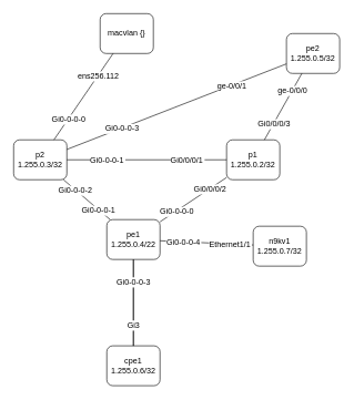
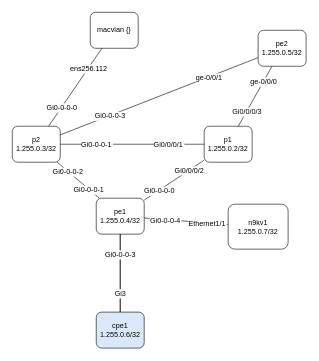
  <mxCell id="0" />
  <mxCell id="1" parent="0" />
  <mxCell id="2" value="p1 1.255.0.2/32" style="rounded=1;whiteSpace=wrap;html=1;" vertex="1" parent="1"><mxGeometry x="340" y="210" width="80" height="60" as="geometry" /></mxCell>
  <mxCell id="3" value="macvlan {}" style="rounded=1;whiteSpace=wrap;html=1;" vertex="1" parent="1"><mxGeometry x="150" y="20" width="80" height="60" as="geometry" /></mxCell>
  <mxCell id="4" value="p2 1.255.0.3/32" style="rounded=1;whiteSpace=wrap;html=1;" vertex="1" parent="1"><mxGeometry x="20" y="210" width="80" height="60" as="geometry" /></mxCell>
  <mxCell id="5" value="Gi0-0-0-0" style="labelBackgroundColor=#ffffff;;" vertex="1" connectable="0" parent="7"><mxGeometry x="-0.5" relative="1" as="geometry"><mxPoint as="offset" /></mxGeometry></mxCell>
  <mxCell id="6" value="ens256.112" style="labelBackgroundColor=#ffffff;;" vertex="1" connectable="0" parent="7"><mxGeometry x="0.5" relative="-1" as="geometry"><mxPoint as="offset" /></mxGeometry></mxCell>
  <mxCell id="7" value="" style="endArrow=none;" edge="1" parent="1" source="4" target="3"><mxGeometry relative="1" as="geometry" /></mxCell>
  <mxCell id="8" value="Gi0/0/0/1" style="labelBackgroundColor=#ffffff;;" vertex="1" connectable="0" parent="10"><mxGeometry x="-0.5" relative="1" as="geometry"><mxPoint as="offset" /></mxGeometry></mxCell>
  <mxCell id="9" value="Gi0-0-0-1" style="labelBackgroundColor=#ffffff;;" vertex="1" connectable="0" parent="10"><mxGeometry x="0.5" relative="-1" as="geometry"><mxPoint as="offset" /></mxGeometry></mxCell>
  <mxCell id="10" value="" style="endArrow=none;" edge="1" parent="1" source="2" target="4"><mxGeometry relative="1" as="geometry" /></mxCell>
- <mxCell id="11" value="pe1 1.255.0.4/22" style="rounded=1;whiteSpace=wrap;html=1;" vertex="1" parent="1"><mxGeometry x="160" y="330" width="80" height="60" as="geometry" /></mxCell>
+ <mxCell id="11" value="pe1 1.255.0.4/32" style="rounded=1;whiteSpace=wrap;html=1;" vertex="1" parent="1"><mxGeometry x="160" y="330" width="80" height="60" as="geometry" /></mxCell>
  <mxCell id="12" value="Gi0/0/0/2" style="labelBackgroundColor=#ffffff;;" vertex="1" connectable="0" parent="14"><mxGeometry x="-0.5" relative="1" as="geometry"><mxPoint as="offset" /></mxGeometry></mxCell>
  <mxCell id="13" value="Gi0-0-0-0" style="labelBackgroundColor=#ffffff;;" vertex="1" connectable="0" parent="14"><mxGeometry x="0.5" relative="-1" as="geometry"><mxPoint as="offset" /></mxGeometry></mxCell>
  <mxCell id="14" value="" style="endArrow=none;" edge="1" parent="1" source="2" target="11"><mxGeometry relative="1" as="geometry" /></mxCell>
  <mxCell id="15" value="Gi0-0-0-2" style="labelBackgroundColor=#ffffff;;" vertex="1" connectable="0" parent="17"><mxGeometry x="-0.5" relative="1" as="geometry"><mxPoint as="offset" /></mxGeometry></mxCell>
  <mxCell id="16" value="Gi0-0-0-1" style="labelBackgroundColor=#ffffff;;" vertex="1" connectable="0" parent="17"><mxGeometry x="0.5" relative="-1" as="geometry"><mxPoint as="offset" /></mxGeometry></mxCell>
  <mxCell id="17" value="" style="endArrow=none;" edge="1" parent="1" source="4" target="11"><mxGeometry relative="1" as="geometry" /></mxCell>
  <mxCell id="18" value="pe2 1.255.0.5/32" style="rounded=1;whiteSpace=wrap;html=1;" vertex="1" parent="1"><mxGeometry x="430" y="50" width="80" height="60" as="geometry" /></mxCell>
  <mxCell id="19" value="Gi0/0/0/3" style="labelBackgroundColor=#ffffff;;" vertex="1" connectable="0" parent="21"><mxGeometry x="-0.5" relative="1" as="geometry"><mxPoint as="offset" /></mxGeometry></mxCell>
  <mxCell id="20" value="ge-0/0/0" style="labelBackgroundColor=#ffffff;;" vertex="1" connectable="0" parent="21"><mxGeometry x="0.5" relative="-1" as="geometry"><mxPoint as="offset" /></mxGeometry></mxCell>
  <mxCell id="21" value="" style="endArrow=none;" edge="1" parent="1" source="2" target="18"><mxGeometry relative="1" as="geometry" /></mxCell>
  <mxCell id="22" value="Gi0-0-0-3" style="labelBackgroundColor=#ffffff;;" vertex="1" connectable="0" parent="24"><mxGeometry x="-0.5" relative="1" as="geometry"><mxPoint as="offset" /></mxGeometry></mxCell>
  <mxCell id="23" value="ge-0/0/1" style="labelBackgroundColor=#ffffff;;" vertex="1" connectable="0" parent="24"><mxGeometry x="0.5" relative="-1" as="geometry"><mxPoint as="offset" /></mxGeometry></mxCell>
  <mxCell id="24" value="" style="endArrow=none;" edge="1" parent="1" source="4" target="18"><mxGeometry relative="1" as="geometry" /></mxCell>
- <mxCell id="25" value="cpe1 1.255.0.6/32" style="rounded=1;whiteSpace=wrap;html=1;" vertex="1" parent="1"><mxGeometry x="160" y="520" width="80" height="60" as="geometry" /></mxCell>
+ <mxCell id="25" value="cpe1 1.255.0.6/32" style="rounded=1;whiteSpace=wrap;html=1;fillColor=#dae8fc;" vertex="1" parent="1"><mxGeometry x="160" y="520" width="80" height="60" as="geometry" /></mxCell>
  <mxCell id="26" value="Gi0-0-0-2" style="labelBackgroundColor=#ffffff;;" vertex="1" connectable="0" parent="28"><mxGeometry x="-0.5" relative="1" as="geometry"><mxPoint as="offset" /></mxGeometry></mxCell>
  <mxCell id="27" value="Gi2" style="labelBackgroundColor=#ffffff;;" vertex="1" connectable="0" parent="28"><mxGeometry x="0.5" relative="-1" as="geometry"><mxPoint as="offset" /></mxGeometry></mxCell>
  <mxCell id="28" value="" style="endArrow=none;" edge="1" parent="1" source="11" target="25"><mxGeometry relative="1" as="geometry" /></mxCell>
  <mxCell id="29" value="Gi0-0-0-3" style="labelBackgroundColor=#ffffff;;" vertex="1" connectable="0" parent="31"><mxGeometry x="-0.5" relative="1" as="geometry"><mxPoint as="offset" /></mxGeometry></mxCell>
  <mxCell id="30" value="Gi3" style="labelBackgroundColor=#ffffff;;" vertex="1" connectable="0" parent="31"><mxGeometry x="0.5" relative="-1" as="geometry"><mxPoint as="offset" /></mxGeometry></mxCell>
  <mxCell id="31" value="" style="endArrow=none;" edge="1" parent="1" source="11" target="25"><mxGeometry relative="1" as="geometry" /></mxCell>
- <mxCell id="32" value="n9kv1 1.255.0.7/32" style="rounded=1;whiteSpace=wrap;html=1;" vertex="1" parent="1"><mxGeometry x="380" y="340" width="80" height="60" as="geometry" /></mxCell>
+ <mxCell id="32" value="n9kv1 1.255.0.7/32" style="rounded=1;whiteSpace=wrap;html=1;" vertex="1" parent="1"><mxGeometry x="380" y="340" width="100" height="75" as="geometry" /></mxCell>
  <mxCell id="33" value="Gi0-0-0-4" style="labelBackgroundColor=#ffffff;;" vertex="1" connectable="0" parent="35"><mxGeometry x="-0.5" relative="1" as="geometry"><mxPoint as="offset" /></mxGeometry></mxCell>
  <mxCell id="34" value="Ethernet1/1" style="labelBackgroundColor=#ffffff;;" vertex="1" connectable="0" parent="35"><mxGeometry x="0.5" relative="-1" as="geometry"><mxPoint as="offset" /></mxGeometry></mxCell>
  <mxCell id="35" value="" style="endArrow=none;" edge="1" parent="1" source="11" target="32"><mxGeometry relative="1" as="geometry" /></mxCell>
